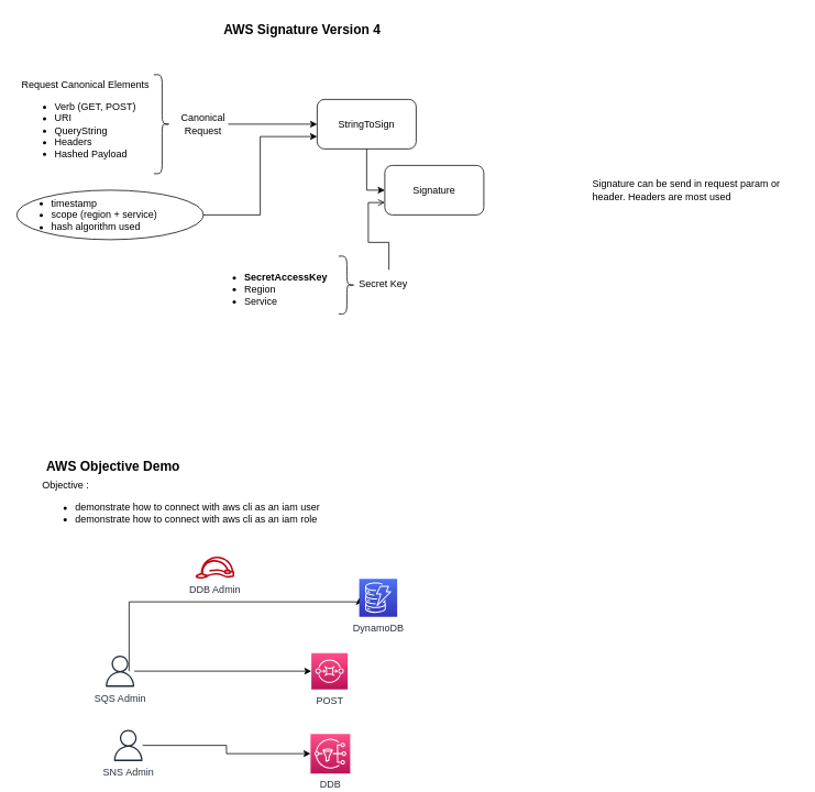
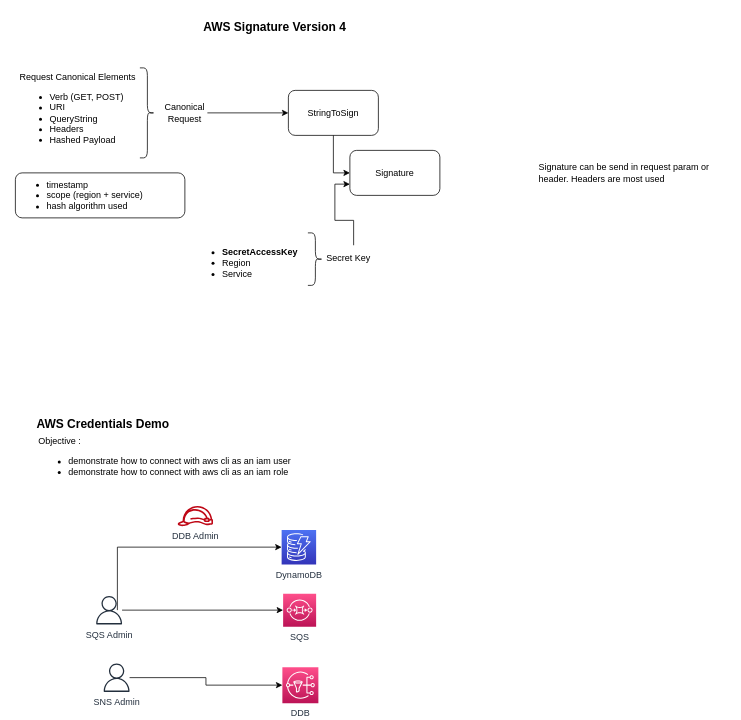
  <mxCell id="0" />
  <mxCell id="1" parent="0" />
  <mxCell id="2" style="edgeStyle=orthogonalEdgeStyle;rounded=0;orthogonalLoop=1;jettySize=auto;html=1;entryX=0;entryY=0.5;entryDx=0;entryDy=0;entryPerimeter=0;fontSize=11;fontColor=#000000;" parent="1" source="4" target="7" edge="1"><mxGeometry relative="1" as="geometry" /></mxCell>
  <mxCell id="3" style="edgeStyle=orthogonalEdgeStyle;rounded=0;orthogonalLoop=1;jettySize=auto;html=1;entryX=0;entryY=0.5;entryDx=0;entryDy=0;entryPerimeter=0;fontSize=11;fontColor=#000000;" parent="1" target="9" edge="1"><mxGeometry relative="1" as="geometry"><mxPoint x="156" y="813" as="sourcePoint" /><Array as="points"><mxPoint x="156" y="729" /></Array></mxGeometry></mxCell>
  <mxCell id="4" value="SQS Admin" style="sketch=0;outlineConnect=0;fontColor=#232F3E;gradientColor=none;fillColor=#232F3D;strokeColor=none;dashed=0;verticalLabelPosition=bottom;verticalAlign=top;align=center;html=1;fontSize=12;fontStyle=0;aspect=fixed;pointerEvents=1;shape=mxgraph.aws4.user;strokeWidth=1;" parent="1" vertex="1"><mxGeometry x="126" y="794" width="38" height="38" as="geometry" /></mxCell>
  <mxCell id="5" style="edgeStyle=orthogonalEdgeStyle;rounded=0;orthogonalLoop=1;jettySize=auto;html=1;entryX=0;entryY=0.5;entryDx=0;entryDy=0;entryPerimeter=0;fontSize=11;fontColor=#000000;" parent="1" source="6" target="8" edge="1"><mxGeometry relative="1" as="geometry" /></mxCell>
  <mxCell id="6" value="SNS Admin" style="sketch=0;outlineConnect=0;fontColor=#232F3E;gradientColor=none;fillColor=#232F3D;strokeColor=none;dashed=0;verticalLabelPosition=bottom;verticalAlign=top;align=center;html=1;fontSize=12;fontStyle=0;aspect=fixed;pointerEvents=1;shape=mxgraph.aws4.user;strokeWidth=1;" parent="1" vertex="1"><mxGeometry x="136" y="884" width="38" height="38" as="geometry" /></mxCell>
- <mxCell id="7" value="POST" style="sketch=0;points=[[0,0,0],[0.25,0,0],[0.5,0,0],[0.75,0,0],[1,0,0],[0,1,0],[0.25,1,0],[0.5,1,0],[0.75,1,0],[1,1,0],[0,0.25,0],[0,0.5,0],[0,0.75,0],[1,0.25,0],[1,0.5,0],[1,0.75,0]];outlineConnect=0;fontColor=#232F3E;gradientColor=#FF4F8B;gradientDirection=north;fillColor=#BC1356;strokeColor=#ffffff;dashed=0;verticalLabelPosition=bottom;verticalAlign=top;align=center;html=1;fontSize=12;fontStyle=0;aspect=fixed;shape=mxgraph.aws4.resourceIcon;resIcon=mxgraph.aws4.sqs;strokeWidth=1;" parent="1" vertex="1"><mxGeometry x="377" y="791" width="44" height="44" as="geometry" /></mxCell>
+ <mxCell id="7" value="SQS" style="sketch=0;points=[[0,0,0],[0.25,0,0],[0.5,0,0],[0.75,0,0],[1,0,0],[0,1,0],[0.25,1,0],[0.5,1,0],[0.75,1,0],[1,1,0],[0,0.25,0],[0,0.5,0],[0,0.75,0],[1,0.25,0],[1,0.5,0],[1,0.75,0]];outlineConnect=0;fontColor=#232F3E;gradientColor=#FF4F8B;gradientDirection=north;fillColor=#BC1356;strokeColor=#ffffff;dashed=0;verticalLabelPosition=bottom;verticalAlign=top;align=center;html=1;fontSize=12;fontStyle=0;aspect=fixed;shape=mxgraph.aws4.resourceIcon;resIcon=mxgraph.aws4.sqs;strokeWidth=1;" parent="1" vertex="1"><mxGeometry x="377" y="791" width="44" height="44" as="geometry" /></mxCell>
  <mxCell id="8" value="DDB" style="sketch=0;points=[[0,0,0],[0.25,0,0],[0.5,0,0],[0.75,0,0],[1,0,0],[0,1,0],[0.25,1,0],[0.5,1,0],[0.75,1,0],[1,1,0],[0,0.25,0],[0,0.5,0],[0,0.75,0],[1,0.25,0],[1,0.5,0],[1,0.75,0]];outlineConnect=0;fontColor=#232F3E;gradientColor=#FF4F8B;gradientDirection=north;fillColor=#BC1356;strokeColor=#ffffff;dashed=0;verticalLabelPosition=bottom;verticalAlign=top;align=center;html=1;fontSize=12;fontStyle=0;aspect=fixed;shape=mxgraph.aws4.resourceIcon;resIcon=mxgraph.aws4.sns;strokeWidth=1;" parent="1" vertex="1"><mxGeometry x="376" y="889" width="48" height="48" as="geometry" /></mxCell>
- <mxCell id="9" value="DynamoDB" style="sketch=0;points=[[0,0,0],[0.25,0,0],[0.5,0,0],[0.75,0,0],[1,0,0],[0,1,0],[0.25,1,0],[0.5,1,0],[0.75,1,0],[1,1,0],[0,0.25,0],[0,0.5,0],[0,0.75,0],[1,0.25,0],[1,0.5,0],[1,0.75,0]];outlineConnect=0;fontColor=#232F3E;gradientColor=#4D72F3;gradientDirection=north;fillColor=#3334B9;strokeColor=#ffffff;dashed=0;verticalLabelPosition=bottom;verticalAlign=top;align=center;html=1;fontSize=12;fontStyle=0;aspect=fixed;shape=mxgraph.aws4.resourceIcon;resIcon=mxgraph.aws4.dynamodb;strokeWidth=1;" parent="1" vertex="1"><mxGeometry x="435" y="701" width="46" height="46" as="geometry" /></mxCell>
+ <mxCell id="9" value="DynamoDB" style="sketch=0;points=[[0,0,0],[0.25,0,0],[0.5,0,0],[0.75,0,0],[1,0,0],[0,1,0],[0.25,1,0],[0.5,1,0],[0.75,1,0],[1,1,0],[0,0.25,0],[0,0.5,0],[0,0.75,0],[1,0.25,0],[1,0.5,0],[1,0.75,0]];outlineConnect=0;fontColor=#232F3E;gradientColor=#4D72F3;gradientDirection=north;fillColor=#3334B9;strokeColor=#ffffff;dashed=0;verticalLabelPosition=bottom;verticalAlign=top;align=center;html=1;fontSize=12;fontStyle=0;aspect=fixed;shape=mxgraph.aws4.resourceIcon;resIcon=mxgraph.aws4.dynamodb;strokeWidth=1;" parent="1" vertex="1"><mxGeometry x="375" y="706" width="46" height="46" as="geometry" /></mxCell>
  <mxCell id="10" value="DDB Admin" style="sketch=0;outlineConnect=0;fontColor=#232F3E;gradientColor=none;fillColor=#BF0816;strokeColor=none;dashed=0;verticalLabelPosition=bottom;verticalAlign=top;align=center;html=1;fontSize=12;fontStyle=0;aspect=fixed;pointerEvents=1;shape=mxgraph.aws4.role;strokeWidth=1;" parent="1" vertex="1"><mxGeometry x="236" y="674" width="48" height="27.08" as="geometry" /></mxCell>
- <mxCell id="11" value="AWS Objective Demo" style="text;html=1;strokeColor=none;fillColor=none;align=center;verticalAlign=middle;whiteSpace=wrap;rounded=0;fontSize=16;fontColor=#000000;fontStyle=1" parent="1" vertex="1"><mxGeometry x="46" y="550" width="182" height="30" as="geometry" /></mxCell>
+ <mxCell id="11" value="AWS Credentials Demo" style="text;html=1;strokeColor=none;fillColor=none;align=center;verticalAlign=middle;whiteSpace=wrap;rounded=0;fontSize=16;fontColor=#000000;fontStyle=1" parent="1" vertex="1"><mxGeometry x="46" y="550" width="182" height="30" as="geometry" /></mxCell>
  <mxCell id="12" value="&lt;font style=&quot;font-size: 12px;&quot;&gt;Objective :&amp;nbsp;&lt;br&gt;&lt;ul&gt;&lt;li style=&quot;&quot;&gt;&lt;font style=&quot;font-size: 12px;&quot;&gt;demonstrate how to connect with aws cli as an iam user&lt;/font&gt;&lt;/li&gt;&lt;li style=&quot;border-color: var(--border-color);&quot;&gt;&lt;font style=&quot;border-color: var(--border-color);&quot;&gt;demonstrate how to connect with aws cli as an iam role&lt;/font&gt;&lt;/li&gt;&lt;/ul&gt;&lt;/font&gt;" style="text;html=1;strokeColor=none;fillColor=none;align=left;verticalAlign=middle;whiteSpace=wrap;rounded=0;fontSize=16;fontColor=#000000;" parent="1" vertex="1"><mxGeometry x="49" y="582" width="414" height="60" as="geometry" /></mxCell>
  <mxCell id="13" value="AWS Signature Version 4" style="text;html=1;strokeColor=none;fillColor=none;align=center;verticalAlign=middle;whiteSpace=wrap;rounded=0;fontSize=16;fontColor=#000000;fontStyle=1" parent="1" vertex="1"><mxGeometry x="254" y="20" width="224" height="30" as="geometry" /></mxCell>
  <mxCell id="14" value="Request Canonical Elements&lt;br&gt;&lt;ul&gt;&lt;li style=&quot;&quot;&gt;Verb (GET, POST)&lt;/li&gt;&lt;li style=&quot;&quot;&gt;URI&lt;/li&gt;&lt;li style=&quot;&quot;&gt;QueryString&lt;/li&gt;&lt;li style=&quot;&quot;&gt;Headers&lt;/li&gt;&lt;li style=&quot;&quot;&gt;Hashed Payload&lt;/li&gt;&lt;/ul&gt;" style="text;html=1;strokeColor=none;fillColor=none;align=left;verticalAlign=middle;whiteSpace=wrap;rounded=0;fontSize=12;" parent="1" vertex="1"><mxGeometry x="24" y="80" width="182" height="140" as="geometry" /></mxCell>
  <mxCell id="15" value="" style="shape=curlyBracket;whiteSpace=wrap;html=1;rounded=1;flipH=1;labelPosition=right;verticalLabelPosition=middle;align=left;verticalAlign=middle;fillStyle=auto;fontSize=12;fillColor=none;" parent="1" vertex="1"><mxGeometry x="186" y="90" width="20" height="120" as="geometry" /></mxCell>
  <mxCell id="16" style="edgeStyle=orthogonalEdgeStyle;rounded=0;orthogonalLoop=1;jettySize=auto;html=1;entryX=0;entryY=0.5;entryDx=0;entryDy=0;fontSize=12;" parent="1" source="17" target="19" edge="1"><mxGeometry relative="1" as="geometry" /></mxCell>
  <mxCell id="17" value="Canonical Request" style="text;html=1;strokeColor=none;fillColor=none;align=center;verticalAlign=middle;whiteSpace=wrap;rounded=0;fontSize=12;" parent="1" vertex="1"><mxGeometry x="216" y="135" width="60" height="30" as="geometry" /></mxCell>
  <mxCell id="18" style="edgeStyle=orthogonalEdgeStyle;rounded=0;orthogonalLoop=1;jettySize=auto;html=1;entryX=0;entryY=0.5;entryDx=0;entryDy=0;fontSize=12;" parent="1" source="19" target="26" edge="1"><mxGeometry relative="1" as="geometry" /></mxCell>
  <mxCell id="19" value="StringToSign" style="rounded=1;whiteSpace=wrap;html=1;fillStyle=auto;fontSize=12;fillColor=none;" parent="1" vertex="1"><mxGeometry x="384" y="120" width="120" height="60" as="geometry" /></mxCell>
- <mxCell id="20" style="edgeStyle=orthogonalEdgeStyle;rounded=0;orthogonalLoop=1;jettySize=auto;html=1;entryX=0;entryY=0.75;entryDx=0;entryDy=0;fontSize=12;" parent="1" source="21" target="19" edge="1"><mxGeometry relative="1" as="geometry" /></mxCell>
- <mxCell id="21" value="&lt;ul&gt;&lt;li&gt;timestamp&lt;/li&gt;&lt;li&gt;scope (region + service)&lt;/li&gt;&lt;li&gt;hash algorithm used&lt;/li&gt;&lt;/ul&gt;" style="ellipse;whiteSpace=wrap;html=1;fillStyle=auto;fontSize=12;fillColor=none;align=left;" parent="1" vertex="1"><mxGeometry x="20" y="230" width="226" height="60" as="geometry" /></mxCell>
+ <mxCell id="21" value="&lt;ul&gt;&lt;li&gt;timestamp&lt;/li&gt;&lt;li&gt;scope (region + service)&lt;/li&gt;&lt;li&gt;hash algorithm used&lt;/li&gt;&lt;/ul&gt;" style="rounded=1;whiteSpace=wrap;html=1;fillStyle=auto;fontSize=12;fillColor=none;align=left;" parent="1" vertex="1"><mxGeometry x="20" y="230" width="226" height="60" as="geometry" /></mxCell>
  <mxCell id="22" value="&lt;ul&gt;&lt;li&gt;&lt;b&gt;SecretAccessKey&lt;/b&gt;&lt;/li&gt;&lt;li&gt;Region&lt;/li&gt;&lt;li&gt;Service&lt;/li&gt;&lt;/ul&gt;" style="rounded=1;whiteSpace=wrap;html=1;fillStyle=auto;fontSize=12;fillColor=none;align=left;strokeColor=none;" parent="1" vertex="1"><mxGeometry x="254" y="320" width="150" height="60" as="geometry" /></mxCell>
  <mxCell id="23" value="" style="shape=curlyBracket;whiteSpace=wrap;html=1;rounded=1;flipH=1;labelPosition=right;verticalLabelPosition=middle;align=left;verticalAlign=middle;fillStyle=auto;fontSize=12;fillColor=none;" parent="1" vertex="1"><mxGeometry x="410" y="310" width="20" height="70" as="geometry" /></mxCell>
- <mxCell id="24" style="edgeStyle=orthogonalEdgeStyle;rounded=0;orthogonalLoop=1;jettySize=auto;html=1;entryX=0;entryY=0.75;entryDx=0;entryDy=0;fontSize=12;endArrow=open;" parent="1" source="25" target="26" edge="1"><mxGeometry relative="1" as="geometry" /></mxCell>
+ <mxCell id="24" style="edgeStyle=orthogonalEdgeStyle;rounded=0;orthogonalLoop=1;jettySize=auto;html=1;entryX=0;entryY=0.75;entryDx=0;entryDy=0;fontSize=12;" parent="1" source="25" target="26" edge="1"><mxGeometry relative="1" as="geometry" /></mxCell>
  <mxCell id="25" value="&lt;span style=&quot;background-color: initial;&quot;&gt;Secret Key&lt;/span&gt;" style="rounded=1;whiteSpace=wrap;html=1;fillStyle=auto;fontSize=12;fillColor=none;align=left;strokeColor=none;fontStyle=0" parent="1" vertex="1"><mxGeometry x="433" y="326.5" width="76" height="35" as="geometry" /></mxCell>
  <mxCell id="26" value="Signature" style="rounded=1;whiteSpace=wrap;html=1;fillStyle=auto;fontSize=12;fillColor=none;" parent="1" vertex="1"><mxGeometry x="466" y="200" width="120" height="60" as="geometry" /></mxCell>
  <mxCell id="27" value="&lt;span style=&quot;background-color: initial;&quot;&gt;Signature can be send in request param or header. Headers are most used&lt;/span&gt;" style="text;html=1;strokeColor=none;fillColor=none;align=left;verticalAlign=middle;whiteSpace=wrap;rounded=0;fontSize=12;" parent="1" vertex="1"><mxGeometry x="716" y="205" width="250" height="50" as="geometry" /></mxCell>
